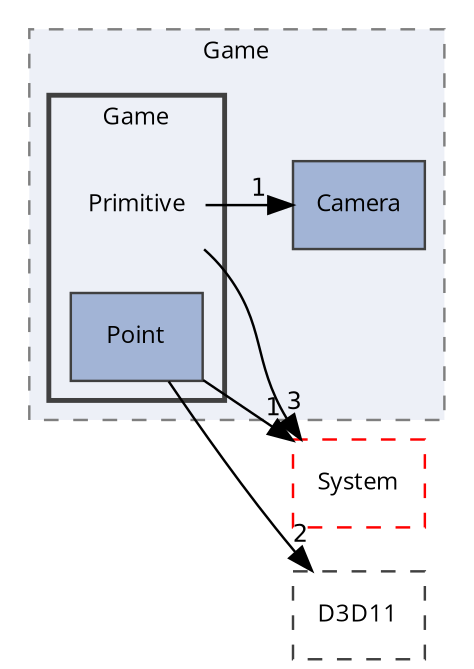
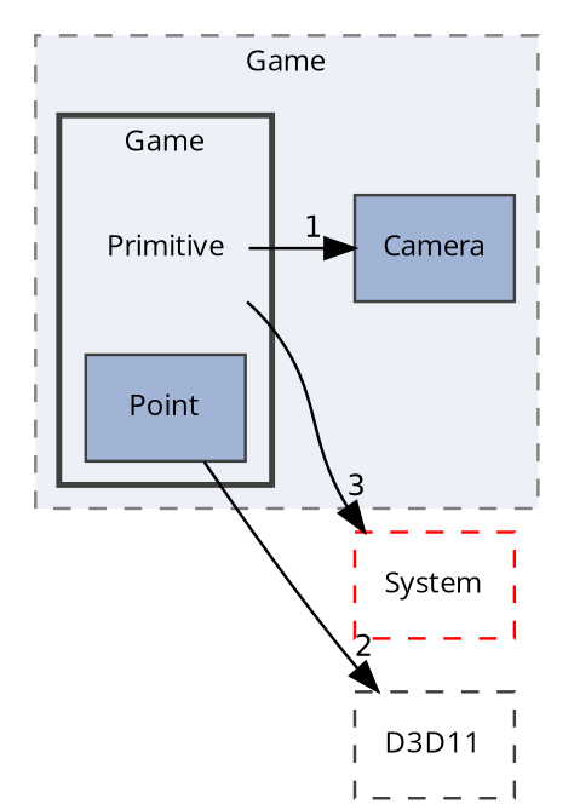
  digraph {
    compound=true
    fontname="Open Sans"
    rankdir=LR
    node [fontname="Open Sans" fontsize=10 shape=box color=grey25 fillcolor="#a2b4d6" style="filled,"]
    edge [fontname="Open Sans" fontsize=10 headlabel=1 labeldistance=1.5 labelfontname=Helvetica labelfontsize=10]
    n1 [label=Primitive shape=plaintext color="" fillcolor="" style=""]
    n2 [label=Point]
    n3 [label=Camera]
    n4 [color=red fillcolor="#edf0f7" label=System style="dashed,"]
    n5 [fillcolor="#edf0f7" label=D3D11 style="dashed,"]
    subgraph cluster_1 {
      bgcolor="#edf0f7"
      fontsize=10
      label=Game
      pencolor=grey50
      style="filled,dashed,"
      n3
      subgraph cluster_2 {
        bgcolor="#edf0f7"
        fontsize=10
        label=Game
        pencolor=grey25
        style="filled,bold,"
        n1
        n2
      }
    }
    n1 -> n3
    n1 -> n4 [headlabel=3]
-   n2 -> n4
    n2 -> n5 [headlabel=2]
  }
